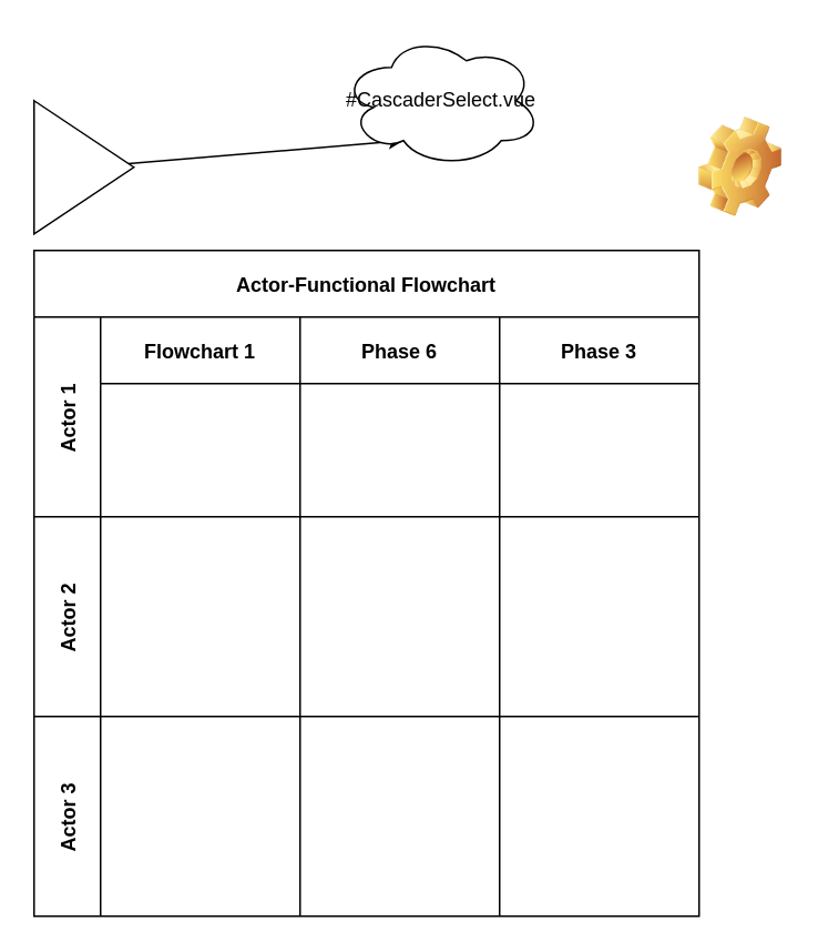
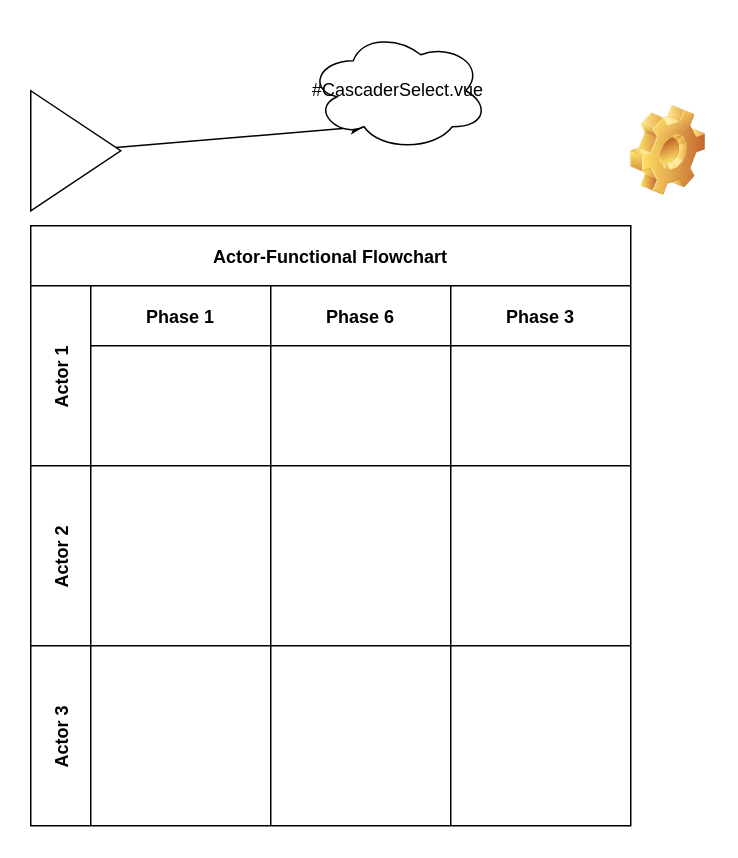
  <mxCell id="0" />
  <mxCell id="1" parent="0" />
  <mxCell id="2" style="edgeStyle=none;html=1;entryX=0.31;entryY=0.8;entryDx=0;entryDy=0;entryPerimeter=0;" parent="1" source="3" target="4" edge="1"><mxGeometry relative="1" as="geometry" /></mxCell>
  <mxCell id="3" value="" style="triangle;whiteSpace=wrap;html=1;" parent="1" vertex="1"><mxGeometry x="20" y="60" width="60" height="80" as="geometry" /></mxCell>
  <mxCell id="4" value="#CascaderSelect.vue" style="ellipse;shape=cloud;whiteSpace=wrap;html=1;" parent="1" vertex="1"><mxGeometry x="205" y="20" width="120" height="80" as="geometry" /></mxCell>
  <mxCell id="5" value="Actor-Functional Flowchart" style="shape=table;childLayout=tableLayout;startSize=40;collapsible=0;recursiveResize=0;expand=0;fontStyle=1;" vertex="1" parent="1"><mxGeometry x="20" y="150" width="400" height="400" as="geometry" /></mxCell>
  <mxCell id="6" value="Actor 1" style="shape=tableRow;horizontal=0;startSize=40;swimlaneHead=0;swimlaneBody=0;top=0;left=0;bottom=0;right=0;dropTarget=0;fillColor=none;collapsible=0;recursiveResize=0;expand=0;fontStyle=1;" vertex="1" parent="5"><mxGeometry y="40" width="400" height="120" as="geometry" /></mxCell>
- <mxCell id="7" value="Flowchart 1" style="swimlane;swimlaneHead=0;swimlaneBody=0;fontStyle=0;connectable=0;fillColor=none;startSize=40;collapsible=0;recursiveResize=0;expand=0;fontStyle=1;" vertex="1" parent="6"><mxGeometry x="40" width="120" height="120" as="geometry"><mxRectangle width="120" height="120" as="alternateBounds" /></mxGeometry></mxCell>
+ <mxCell id="7" value="Phase 1" style="swimlane;swimlaneHead=0;swimlaneBody=0;fontStyle=0;connectable=0;fillColor=none;startSize=40;collapsible=0;recursiveResize=0;expand=0;fontStyle=1;" vertex="1" parent="6"><mxGeometry x="40" width="120" height="120" as="geometry"><mxRectangle width="120" height="120" as="alternateBounds" /></mxGeometry></mxCell>
  <mxCell id="8" value="Phase 6" style="swimlane;swimlaneHead=0;swimlaneBody=0;fontStyle=0;connectable=0;fillColor=none;startSize=40;collapsible=0;recursiveResize=0;expand=0;fontStyle=1;" vertex="1" parent="6"><mxGeometry x="160" width="120" height="120" as="geometry"><mxRectangle width="120" height="120" as="alternateBounds" /></mxGeometry></mxCell>
  <mxCell id="9" value="Phase 3" style="swimlane;swimlaneHead=0;swimlaneBody=0;fontStyle=0;connectable=0;fillColor=none;startSize=40;collapsible=0;recursiveResize=0;expand=0;fontStyle=1;" vertex="1" parent="6"><mxGeometry x="280" width="120" height="120" as="geometry"><mxRectangle width="120" height="120" as="alternateBounds" /></mxGeometry></mxCell>
  <mxCell id="10" value="Actor 2" style="shape=tableRow;horizontal=0;startSize=40;swimlaneHead=0;swimlaneBody=0;top=0;left=0;bottom=0;right=0;dropTarget=0;fillColor=none;collapsible=0;recursiveResize=0;expand=0;fontStyle=1;" vertex="1" parent="5"><mxGeometry y="160" width="400" height="120" as="geometry" /></mxCell>
  <mxCell id="11" value="" style="swimlane;swimlaneHead=0;swimlaneBody=0;fontStyle=0;connectable=0;fillColor=none;startSize=0;collapsible=0;recursiveResize=0;expand=0;fontStyle=1;" vertex="1" parent="10"><mxGeometry x="40" width="120" height="120" as="geometry"><mxRectangle width="120" height="120" as="alternateBounds" /></mxGeometry></mxCell>
  <mxCell id="12" value="" style="swimlane;swimlaneHead=0;swimlaneBody=0;fontStyle=0;connectable=0;fillColor=none;startSize=0;collapsible=0;recursiveResize=0;expand=0;fontStyle=1;" vertex="1" parent="10"><mxGeometry x="160" width="120" height="120" as="geometry"><mxRectangle width="120" height="120" as="alternateBounds" /></mxGeometry></mxCell>
  <mxCell id="13" value="" style="swimlane;swimlaneHead=0;swimlaneBody=0;fontStyle=0;connectable=0;fillColor=none;startSize=0;collapsible=0;recursiveResize=0;expand=0;fontStyle=1;" vertex="1" parent="10"><mxGeometry x="280" width="120" height="120" as="geometry"><mxRectangle width="120" height="120" as="alternateBounds" /></mxGeometry></mxCell>
  <mxCell id="14" value="Actor 3" style="shape=tableRow;horizontal=0;startSize=40;swimlaneHead=0;swimlaneBody=0;top=0;left=0;bottom=0;right=0;dropTarget=0;fillColor=none;collapsible=0;recursiveResize=0;expand=0;fontStyle=1;" vertex="1" parent="5"><mxGeometry y="280" width="400" height="120" as="geometry" /></mxCell>
  <mxCell id="15" value="" style="swimlane;swimlaneHead=0;swimlaneBody=0;fontStyle=0;connectable=0;fillColor=none;startSize=0;collapsible=0;recursiveResize=0;expand=0;fontStyle=1;" vertex="1" parent="14"><mxGeometry x="40" width="120" height="120" as="geometry"><mxRectangle width="120" height="120" as="alternateBounds" /></mxGeometry></mxCell>
  <mxCell id="16" value="" style="swimlane;swimlaneHead=0;swimlaneBody=0;fontStyle=0;connectable=0;fillColor=none;startSize=0;collapsible=0;recursiveResize=0;expand=0;fontStyle=1;" vertex="1" parent="14"><mxGeometry x="160" width="120" height="120" as="geometry"><mxRectangle width="120" height="120" as="alternateBounds" /></mxGeometry></mxCell>
  <mxCell id="17" value="" style="swimlane;swimlaneHead=0;swimlaneBody=0;fontStyle=0;connectable=0;fillColor=none;startSize=0;collapsible=0;recursiveResize=0;expand=0;fontStyle=1;" vertex="1" parent="14"><mxGeometry x="280" width="120" height="120" as="geometry"><mxRectangle width="120" height="120" as="alternateBounds" /></mxGeometry></mxCell>
  <mxCell id="18" value="" style="shape=image;html=1;verticalLabelPosition=bottom;verticalAlign=top;imageAspect=0;image=img/clipart/Gear_128x128.png" vertex="1" parent="1"><mxGeometry x="420" y="70" width="50" height="60" as="geometry" /></mxCell>
